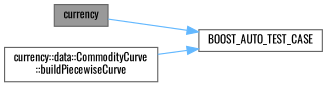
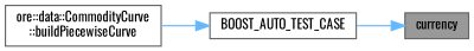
  digraph {
    fontname=Oswald
    rankdir=RL
    node [color=grey40 fillcolor=white fontname=Oswald fontsize=10 shape=box style=filled]
    edge [color=steelblue1 dir=back fontname=Oswald fontsize=10 labelfontname=Helvetica labelfontsize=10 style=solid]
    n1 [color=gray40 fillcolor=grey60 fontcolor=black height=0.2 label=currency width=0.4]
    n2 [height=0.2 label=BOOST_AUTO_TEST_CASE width=0.4]
-   n3 [height=0.2 label="currency::data::CommodityCurve\l::buildPiecewiseCurve" width=0.4]
-   n2 -> n1
+   n3 [height=0.2 label="ore::data::CommodityCurve\l::buildPiecewiseCurve" width=0.4]
+   n1 -> n2
    n2 -> n3
  }
